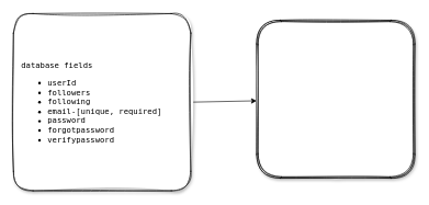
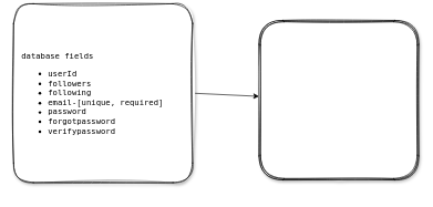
  <mxCell id="0" />
  <mxCell id="1" parent="0" />
  <mxCell id="2" style="edgeStyle=none;html=1;exitX=1;exitY=0.5;exitDx=0;exitDy=0;fontFamily=Helvetica;fontSize=12;" edge="1" parent="1" source="3" target="4"><mxGeometry relative="1" as="geometry" /></mxCell>
- <mxCell id="3" value="&lt;pre&gt;database fields&lt;/pre&gt;&lt;pre&gt;&lt;ul&gt;&lt;li&gt;userId&lt;/li&gt;&lt;li&gt;followers&lt;/li&gt;&lt;li&gt;following&lt;/li&gt;&lt;li&gt;email-[unique, required]&lt;/li&gt;&lt;li&gt;password&lt;/li&gt;&lt;li&gt;forgotpassword&lt;/li&gt;&lt;li&gt;verifypassword&lt;/li&gt;&lt;/ul&gt;&lt;/pre&gt;" style="whiteSpace=wrap;html=1;aspect=fixed;fontFamily=Helvetica;spacing=12;align=left;rounded=1;gradientColor=none;glass=0;shadow=1;sketch=1;curveFitting=1;jiggle=2;arcSize=11;spacingLeft=0;spacingTop=0;" vertex="1" parent="1"><mxGeometry x="20" y="20" width="269" height="269" as="geometry" /></mxCell>
+ <mxCell id="3" value="&lt;pre&gt;database fields&lt;/pre&gt;&lt;pre&gt;&lt;ul&gt;&lt;li&gt;userId&lt;/li&gt;&lt;li&gt;followers&lt;/li&gt;&lt;li&gt;following&lt;/li&gt;&lt;li&gt;email-[unique, required]&lt;/li&gt;&lt;li&gt;password&lt;/li&gt;&lt;li&gt;forgotpassword&lt;/li&gt;&lt;li&gt;verifypassword&lt;/li&gt;&lt;/ul&gt;&lt;/pre&gt;" style="whiteSpace=wrap;html=1;aspect=fixed;fontFamily=Helvetica;spacing=12;align=left;rounded=1;gradientColor=none;glass=0;shadow=1;sketch=1;curveFitting=1;jiggle=2;arcSize=11;spacingLeft=0;spacingTop=0;" vertex="1" parent="1"><mxGeometry x="20" y="5" width="269" height="269" as="geometry" /></mxCell>
  <mxCell id="4" value="" style="shape=ext;double=1;whiteSpace=wrap;html=1;aspect=fixed;rounded=1;shadow=1;glass=0;sketch=1;fontFamily=Helvetica;fontSize=12;gradientColor=none;" vertex="1" parent="1"><mxGeometry x="389" y="30" width="240" height="240" as="geometry" /></mxCell>
